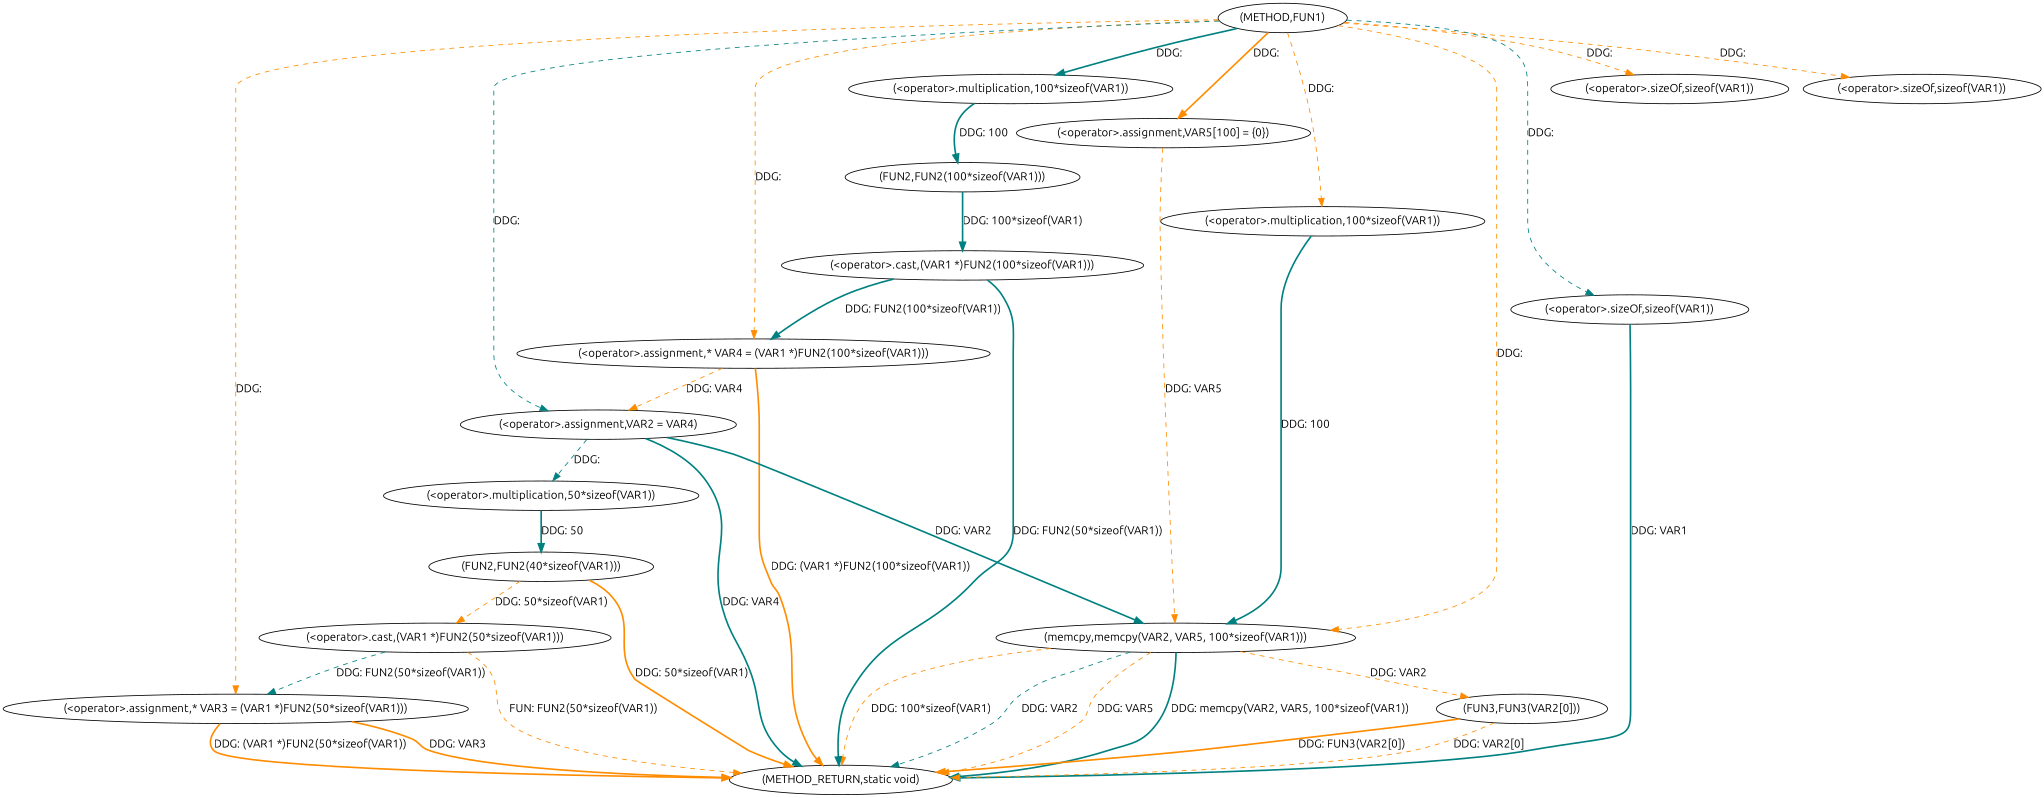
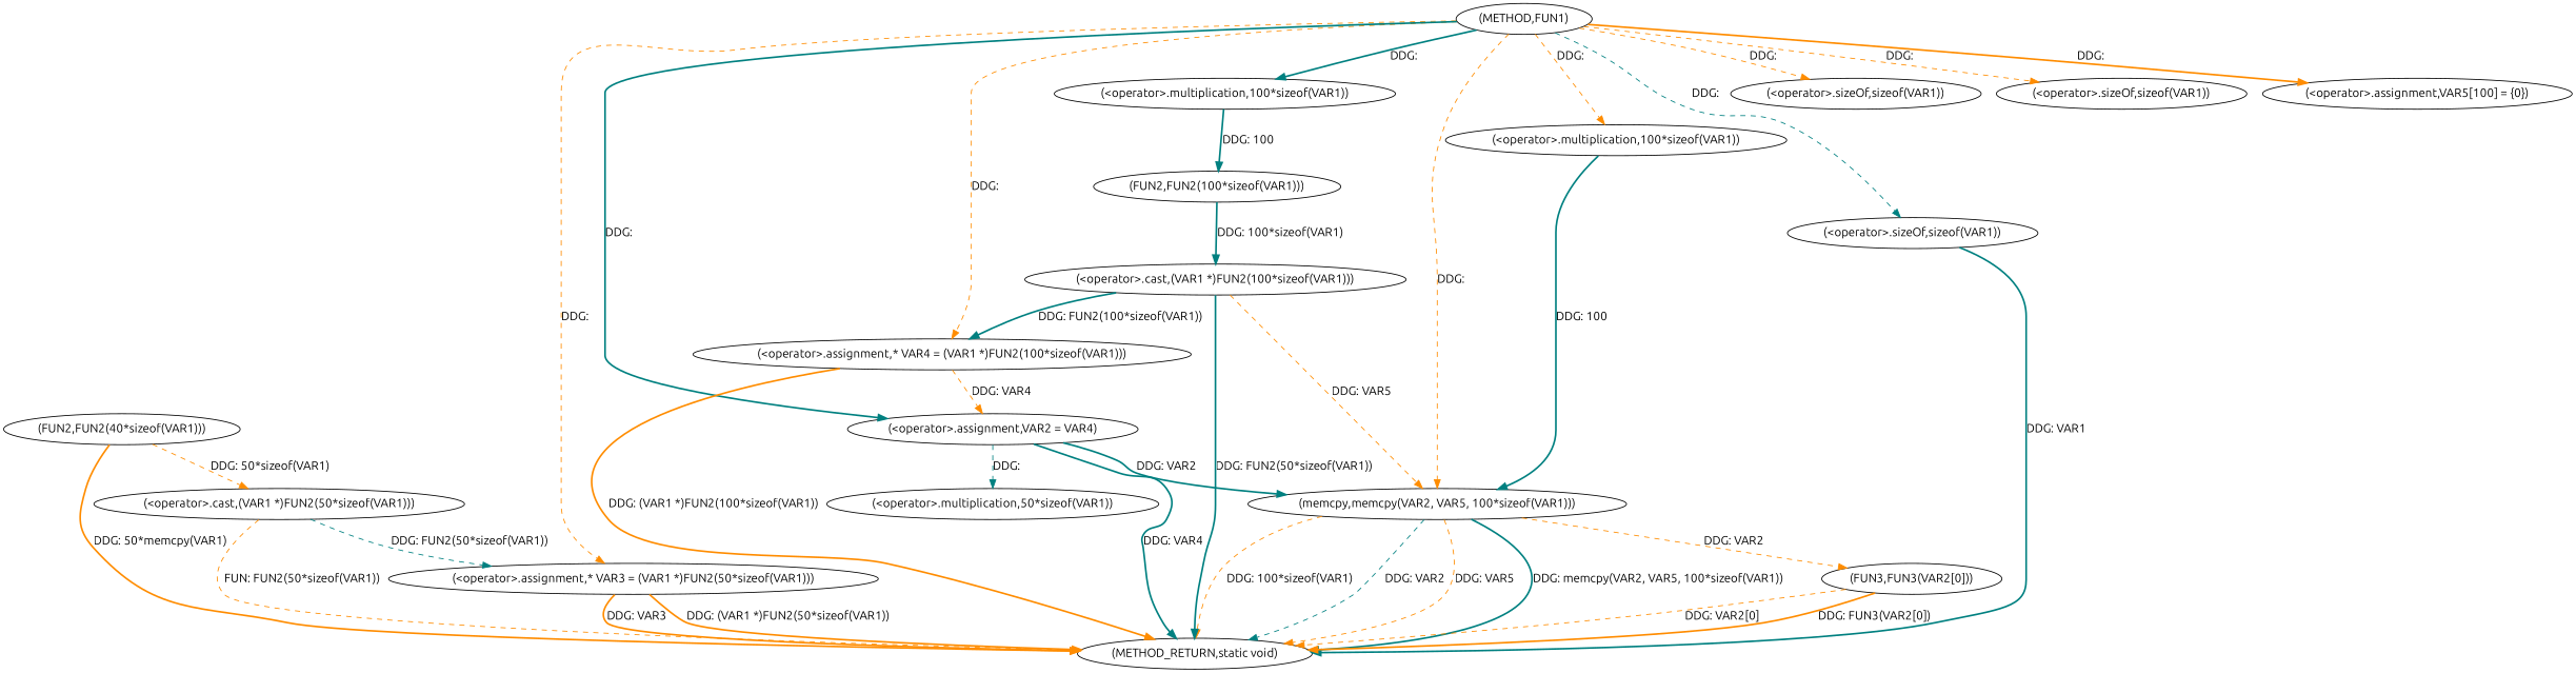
  digraph {
    fontname=Ubuntu
    node [fontname=Ubuntu]
    edge [color=darkorange fontname=Ubuntu style=dashed]
    n1 [label="(METHOD,FUN1)"]
    n2 [label="(<operator>.assignment,* VAR3 = (VAR1 *)FUN2(50*sizeof(VAR1)))"]
    n3 [label="(<operator>.sizeOf,sizeof(VAR1))"]
    n4 [label="(<operator>.assignment,* VAR4 = (VAR1 *)FUN2(100*sizeof(VAR1)))"]
    n5 [label="(<operator>.multiplication,100*sizeof(VAR1))"]
    n6 [label="(<operator>.sizeOf,sizeof(VAR1))"]
    n7 [label="(<operator>.assignment,VAR2 = VAR4)"]
    n8 [label="(<operator>.assignment,VAR5[100] = {0})"]
    n9 [label="(memcpy,memcpy(VAR2, VAR5, 100*sizeof(VAR1)))"]
    n10 [label="(<operator>.multiplication,100*sizeof(VAR1))"]
    n11 [label="(<operator>.sizeOf,sizeof(VAR1))"]
    n12 [label="(METHOD_RETURN,static void)"]
    n13 [label="(<operator>.multiplication,50*sizeof(VAR1))"]
    n14 [label="(FUN2,FUN2(40*sizeof(VAR1)))"]
    n15 [label="(FUN2,FUN2(100*sizeof(VAR1)))"]
    n16 [label="(FUN3,FUN3(VAR2[0]))"]
    n17 [label="(<operator>.cast,(VAR1 *)FUN2(50*sizeof(VAR1)))"]
    n18 [label="(<operator>.cast,(VAR1 *)FUN2(100*sizeof(VAR1)))"]
    n1 -> n2 [label="DDG: "]
    n1 -> n3 [label="DDG: "]
    n1 -> n4 [label="DDG: "]
    n1 -> n5 [color=teal label="DDG: " style=bold]
    n1 -> n6 [label="DDG: "]
-   n1 -> n7 [color=teal label="DDG: "]
+   n1 -> n7 [color=teal label="DDG: " style=bold]
    n1 -> n8 [label="DDG: " style=bold]
    n1 -> n9 [label="DDG: "]
    n1 -> n10 [label="DDG: "]
    n1 -> n11 [color=teal label="DDG: "]
    n2 -> n12 [label="DDG: VAR3" style=bold]
    n2 -> n12 [label="DDG: (VAR1 *)FUN2(50*sizeof(VAR1))" style=bold]
    n4 -> n7 [label="DDG: VAR4"]
    n4 -> n12 [label="DDG: (VAR1 *)FUN2(100*sizeof(VAR1))" style=bold]
    n5 -> n15 [color=teal label="DDG: 100" style=bold]
    n7 -> n9 [color=teal label="DDG: VAR2" style=bold]
    n7 -> n12 [color=teal label="DDG: VAR4" style=bold]
    n7 -> n13 [color=teal label="DDG: "]
-   n8 -> n9 [label="DDG: VAR5"]
+   n18 -> n9 [label="DDG: VAR5"]
    n9 -> n12 [color=teal label="DDG: memcpy(VAR2, VAR5, 100*sizeof(VAR1))" style=bold]
    n9 -> n12 [label="DDG: 100*sizeof(VAR1)"]
    n9 -> n12 [color=teal label="DDG: VAR2"]
    n9 -> n12 [label="DDG: VAR5"]
    n9 -> n16 [label="DDG: VAR2"]
    n10 -> n9 [color=teal label="DDG: 100" style=bold]
    n11 -> n12 [color=teal label="DDG: VAR1" style=bold]
-   n13 -> n14 [color=teal label="DDG: 50" style=bold]
-   n14 -> n12 [label="DDG: 50*sizeof(VAR1)" style=bold]
+   n14 -> n12 [label="DDG: 50*memcpy(VAR1)" style=bold]
    n14 -> n17 [label="DDG: 50*sizeof(VAR1)"]
    n15 -> n18 [color=teal label="DDG: 100*sizeof(VAR1)" style=bold]
    n16 -> n12 [label="DDG: VAR2[0]"]
    n16 -> n12 [label="DDG: FUN3(VAR2[0])" style=bold]
    n17 -> n2 [color=teal label="DDG: FUN2(50*sizeof(VAR1))"]
    n17 -> n12 [label="FUN: FUN2(50*sizeof(VAR1))"]
    n18 -> n4 [color=teal label="DDG: FUN2(100*sizeof(VAR1))" style=bold]
    n18 -> n12 [color=teal label="DDG: FUN2(50*sizeof(VAR1))" style=bold]
  }
